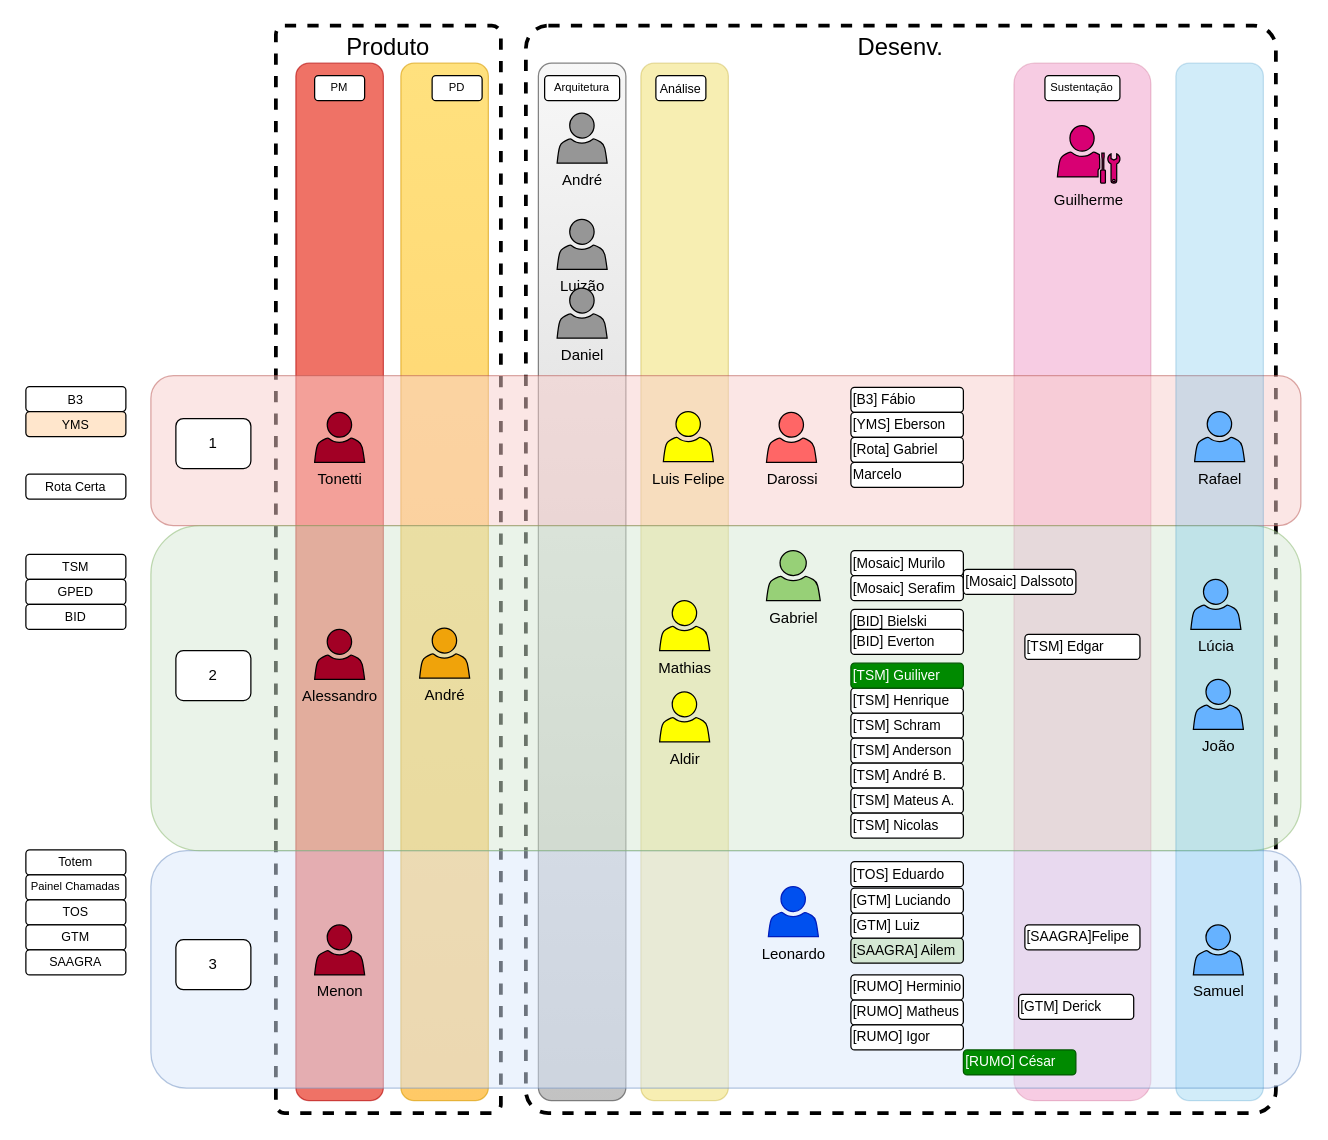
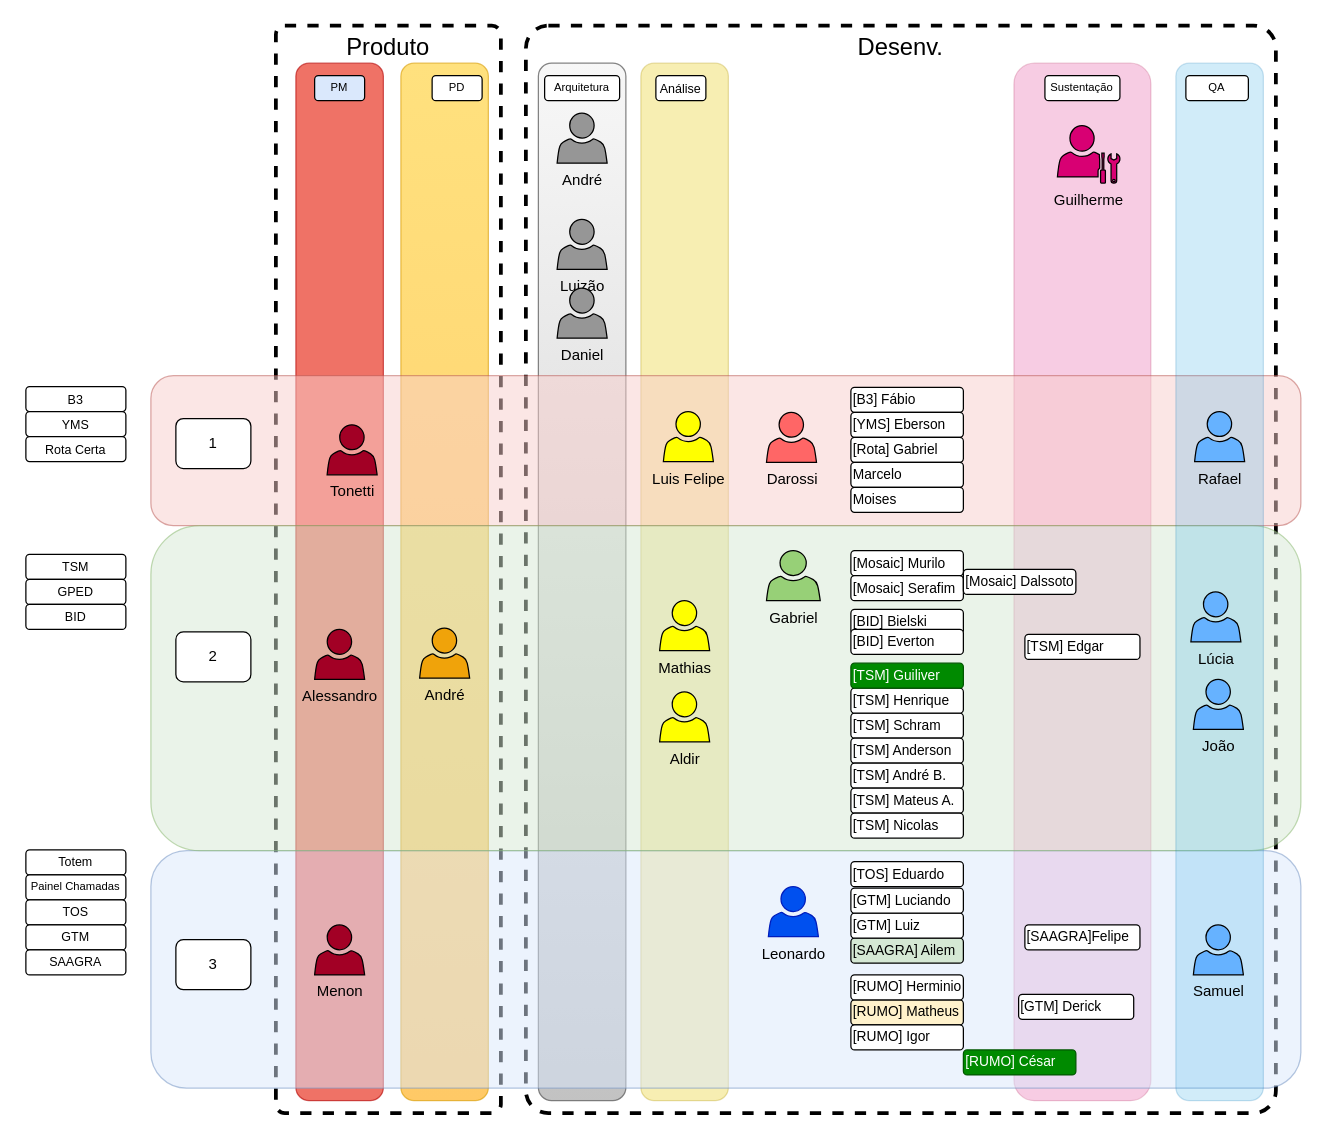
  <mxCell id="0" />
  <mxCell id="1" parent="0" />
  <mxCell id="2" value="Desenv." style="rounded=1;whiteSpace=wrap;html=1;fillColor=default;verticalAlign=top;dashed=1;fillStyle=auto;glass=0;perimeterSpacing=2;strokeWidth=3;fontSize=19;arcSize=3;" parent="1" vertex="1"><mxGeometry x="420" y="20" width="600" height="870" as="geometry" /></mxCell>
  <mxCell id="3" value="Produto" style="rounded=1;whiteSpace=wrap;html=1;fillColor=default;verticalAlign=top;dashed=1;fillStyle=auto;glass=0;perimeterSpacing=2;strokeWidth=3;fontSize=19;arcSize=4;" parent="1" vertex="1"><mxGeometry x="220" y="20" width="180" height="870" as="geometry" /></mxCell>
  <mxCell id="4" value="" style="rounded=1;whiteSpace=wrap;html=1;fillColor=#e51400;strokeColor=#B20000;opacity=60;fontColor=#ffffff;" parent="1" vertex="1"><mxGeometry x="236" y="50" width="70" height="830" as="geometry" /></mxCell>
  <mxCell id="5" value="" style="rounded=1;whiteSpace=wrap;html=1;fillColor=#ffcd28;strokeColor=#d79b00;opacity=60;gradientColor=#ffa500;" parent="1" vertex="1"><mxGeometry x="320" y="50" width="70" height="830" as="geometry" /></mxCell>
  <mxCell id="6" value="" style="rounded=1;whiteSpace=wrap;html=1;fillColor=#f5f5f5;strokeColor=#666666;opacity=80;gradientColor=#b3b3b3;" parent="1" vertex="1"><mxGeometry x="430" y="50" width="70" height="830" as="geometry" /></mxCell>
  <mxCell id="7" value="" style="rounded=1;whiteSpace=wrap;html=1;fillColor=#e3c800;fontColor=#000000;strokeColor=#B09500;opacity=30;" parent="1" vertex="1"><mxGeometry x="512" y="50" width="70" height="830" as="geometry" /></mxCell>
  <mxCell id="8" value="" style="rounded=1;whiteSpace=wrap;html=1;fillStyle=auto;opacity=20;fillColor=#d80073;strokeColor=#A50040;fontColor=#ffffff;" parent="1" vertex="1"><mxGeometry x="810.47" y="50" width="109.53" height="830" as="geometry" /></mxCell>
  <mxCell id="9" value="" style="rounded=1;whiteSpace=wrap;html=1;fillStyle=auto;opacity=50;fillColor=#dae8fc;strokeColor=#6c8ebf;" parent="1" vertex="1"><mxGeometry x="120" y="680" width="920" height="190" as="geometry" /></mxCell>
  <mxCell id="10" value="" style="rounded=1;whiteSpace=wrap;html=1;fillStyle=auto;opacity=50;fillColor=#f8cecc;strokeColor=#b85450;" parent="1" vertex="1"><mxGeometry x="120" y="300" width="920" height="120" as="geometry" /></mxCell>
  <mxCell id="11" value="" style="rounded=1;whiteSpace=wrap;html=1;fillStyle=auto;opacity=50;fillColor=#d5e8d4;strokeColor=#82b366;" parent="1" vertex="1"><mxGeometry x="120" y="420" width="920" height="260" as="geometry" /></mxCell>
  <mxCell id="12" value="Darossi" style="sketch=0;pointerEvents=1;shadow=0;dashed=0;html=1;strokeColor=default;labelPosition=center;verticalLabelPosition=bottom;verticalAlign=top;outlineConnect=0;align=center;shape=mxgraph.office.users.user;fillColor=#FF6666;" parent="1" vertex="1"><mxGeometry x="612.5" y="329.38" width="40" height="40" as="geometry" /></mxCell>
  <mxCell id="13" value="Gabriel" style="sketch=0;pointerEvents=1;shadow=0;dashed=0;html=1;strokeColor=default;labelPosition=center;verticalLabelPosition=bottom;verticalAlign=top;outlineConnect=0;align=center;shape=mxgraph.office.users.user;fillColor=#97D077;" parent="1" vertex="1"><mxGeometry x="612.5" y="440" width="43" height="40" as="geometry" /></mxCell>
  <mxCell id="14" value="&lt;font color=&quot;#000000&quot;&gt;Leonardo&lt;/font&gt;" style="sketch=0;pointerEvents=1;shadow=0;dashed=0;html=1;strokeColor=#001DBC;labelPosition=center;verticalLabelPosition=bottom;verticalAlign=top;outlineConnect=0;align=center;shape=mxgraph.office.users.user;fillColor=#0050ef;fontColor=#FFFFFF;" parent="1" vertex="1"><mxGeometry x="614" y="708.83" width="40" height="40" as="geometry" /></mxCell>
  <mxCell id="15" value="&lt;font color=&quot;#000000&quot;&gt;Guilherme&lt;/font&gt;" style="sketch=0;pointerEvents=1;shadow=0;dashed=0;html=1;strokeColor=default;fillColor=#d80073;labelPosition=center;verticalLabelPosition=bottom;verticalAlign=top;outlineConnect=0;align=center;shape=mxgraph.office.users.administrator;fontColor=#ffffff;" parent="1" vertex="1"><mxGeometry x="845.24" y="100" width="50" height="46" as="geometry" /></mxCell>
  <mxCell id="16" value="Análise" style="rounded=1;whiteSpace=wrap;html=1;fontSize=10;" parent="1" vertex="1"><mxGeometry x="524" y="60" width="40" height="20" as="geometry" /></mxCell>
  <mxCell id="17" value="Arquitetura" style="rounded=1;whiteSpace=wrap;html=1;fontSize=9;" parent="1" vertex="1"><mxGeometry x="435" y="60" width="60" height="20" as="geometry" /></mxCell>
  <mxCell id="18" value="B3" style="rounded=1;whiteSpace=wrap;html=1;fontSize=10;" parent="1" vertex="1"><mxGeometry x="20" y="308.76" width="80" height="20" as="geometry" /></mxCell>
- <mxCell id="19" value="YMS" style="rounded=1;whiteSpace=wrap;html=1;fontSize=10;fillColor=#ffe6cc;" parent="1" vertex="1"><mxGeometry x="20" y="328.76" width="80" height="20" as="geometry" /></mxCell>
+ <mxCell id="19" value="YMS" style="rounded=1;whiteSpace=wrap;html=1;fontSize=10;" parent="1" vertex="1"><mxGeometry x="20" y="328.76" width="80" height="20" as="geometry" /></mxCell>
  <mxCell id="20" value="TSM" style="rounded=1;whiteSpace=wrap;html=1;fontSize=10;" parent="1" vertex="1"><mxGeometry x="20" y="443" width="80" height="20" as="geometry" /></mxCell>
  <mxCell id="21" value="GPED" style="rounded=1;whiteSpace=wrap;html=1;fontSize=10;" parent="1" vertex="1"><mxGeometry x="20" y="463" width="80" height="20" as="geometry" /></mxCell>
- <mxCell id="22" value="Rota Certa" style="rounded=1;whiteSpace=wrap;html=1;fontSize=10;" parent="1" vertex="1"><mxGeometry x="20" y="378.76" width="80" height="20" as="geometry" /></mxCell>
+ <mxCell id="22" value="Rota Certa" style="rounded=1;whiteSpace=wrap;html=1;fontSize=10;" parent="1" vertex="1"><mxGeometry x="20" y="348.76" width="80" height="20" as="geometry" /></mxCell>
  <mxCell id="23" value="Totem" style="rounded=1;whiteSpace=wrap;html=1;fontSize=10;" parent="1" vertex="1"><mxGeometry x="20" y="679.43" width="80" height="20" as="geometry" /></mxCell>
  <mxCell id="24" value="Painel Chamadas" style="rounded=1;whiteSpace=wrap;html=1;fontSize=9;" parent="1" vertex="1"><mxGeometry x="20" y="699.43" width="80" height="20" as="geometry" /></mxCell>
  <mxCell id="25" value="1" style="rounded=1;whiteSpace=wrap;html=1;fillColor=#FFFFFF;" parent="1" vertex="1"><mxGeometry x="140" y="334.38" width="60" height="40" as="geometry" /></mxCell>
  <mxCell id="26" value="3" style="rounded=1;whiteSpace=wrap;html=1;fillColor=#FFFFFF;" parent="1" vertex="1"><mxGeometry x="140" y="751.26" width="60" height="40" as="geometry" /></mxCell>
  <mxCell id="27" value="Sustentação" style="rounded=1;whiteSpace=wrap;html=1;fillColor=#FFFFFF;fontSize=9;" parent="1" vertex="1"><mxGeometry x="835.24" y="60" width="60" height="20" as="geometry" /></mxCell>
- <mxCell id="28" value="2" style="rounded=1;whiteSpace=wrap;html=1;fillColor=#FFFFFF;" parent="1" vertex="1"><mxGeometry x="140" y="520" width="60" height="40" as="geometry" /></mxCell>
- <mxCell id="29" value="PM" style="rounded=1;whiteSpace=wrap;html=1;fontSize=9;" parent="1" vertex="1"><mxGeometry x="251" y="60" width="40" height="20" as="geometry" /></mxCell>
+ <mxCell id="28" value="2" style="rounded=1;whiteSpace=wrap;html=1;fillColor=#FFFFFF;" parent="1" vertex="1"><mxGeometry x="140" y="505" width="60" height="40" as="geometry" /></mxCell>
+ <mxCell id="29" value="PM" style="rounded=1;whiteSpace=wrap;html=1;fontSize=9;fillColor=#dae8fc;" parent="1" vertex="1"><mxGeometry x="251" y="60" width="40" height="20" as="geometry" /></mxCell>
  <mxCell id="30" value="PD" style="rounded=1;whiteSpace=wrap;html=1;fontSize=9;" parent="1" vertex="1"><mxGeometry x="345" y="60" width="40" height="20" as="geometry" /></mxCell>
  <mxCell id="31" value="Luis Felipe" style="sketch=0;pointerEvents=1;shadow=0;dashed=0;html=1;labelPosition=center;verticalLabelPosition=bottom;verticalAlign=top;outlineConnect=0;align=center;shape=mxgraph.office.users.user;fillColor=#FFFF00;" parent="1" vertex="1"><mxGeometry x="530" y="328.76" width="40" height="40" as="geometry" /></mxCell>
  <mxCell id="32" value="Mathias" style="sketch=0;pointerEvents=1;shadow=0;dashed=0;html=1;labelPosition=center;verticalLabelPosition=bottom;verticalAlign=top;outlineConnect=0;align=center;shape=mxgraph.office.users.user;fillColor=#FFFF00;" parent="1" vertex="1"><mxGeometry x="527" y="480" width="40" height="40" as="geometry" /></mxCell>
  <mxCell id="33" value="André" style="sketch=0;pointerEvents=1;shadow=0;dashed=0;html=1;labelPosition=center;verticalLabelPosition=bottom;verticalAlign=top;outlineConnect=0;align=center;shape=mxgraph.office.users.user;fillColor=#f0a30a;fontColor=#000000;strokeColor=#000000;" parent="1" vertex="1"><mxGeometry x="335" y="502" width="40" height="40" as="geometry" /></mxCell>
  <mxCell id="34" value="Alessandro" style="sketch=0;pointerEvents=1;shadow=0;dashed=0;html=1;labelPosition=center;verticalLabelPosition=bottom;verticalAlign=top;outlineConnect=0;align=center;shape=mxgraph.office.users.user;fillColor=#a20025;fontColor=#000000;strokeColor=#000000;" parent="1" vertex="1"><mxGeometry x="251" y="503" width="40" height="40" as="geometry" /></mxCell>
- <mxCell id="35" value="Tonetti" style="sketch=0;pointerEvents=1;shadow=0;dashed=0;html=1;labelPosition=center;verticalLabelPosition=bottom;verticalAlign=top;outlineConnect=0;align=center;shape=mxgraph.office.users.user;fillColor=#a20025;fontColor=#000000;strokeColor=#000000;" parent="1" vertex="1"><mxGeometry x="251" y="329.38" width="40" height="40" as="geometry" /></mxCell>
+ <mxCell id="35" value="Tonetti" style="sketch=0;pointerEvents=1;shadow=0;dashed=0;html=1;labelPosition=center;verticalLabelPosition=bottom;verticalAlign=top;outlineConnect=0;align=center;shape=mxgraph.office.users.user;fillColor=#a20025;fontColor=#000000;strokeColor=#000000;" parent="1" vertex="1"><mxGeometry x="261" y="339.38" width="40" height="40" as="geometry" /></mxCell>
  <mxCell id="36" value="BID" style="rounded=1;whiteSpace=wrap;html=1;fontSize=10;" parent="1" vertex="1"><mxGeometry x="20" y="483" width="80" height="20" as="geometry" /></mxCell>
  <mxCell id="37" value="TOS" style="rounded=1;whiteSpace=wrap;html=1;fontSize=10;" parent="1" vertex="1"><mxGeometry x="20" y="719.43" width="80" height="20" as="geometry" /></mxCell>
  <mxCell id="38" value="" style="rounded=1;whiteSpace=wrap;html=1;fillStyle=auto;opacity=20;fillColor=#1ba1e2;strokeColor=#006EAF;fontColor=#ffffff;" parent="1" vertex="1"><mxGeometry x="940" y="50" width="70" height="830" as="geometry" /></mxCell>
+ <mxCell id="39" value="QA" style="rounded=1;whiteSpace=wrap;html=1;fillColor=#FFFFFF;fontSize=9;" parent="1" vertex="1"><mxGeometry x="948" y="60" width="50" height="20" as="geometry" /></mxCell>
  <mxCell id="40" value="André" style="sketch=0;pointerEvents=1;shadow=0;dashed=0;html=1;labelPosition=center;verticalLabelPosition=bottom;verticalAlign=top;outlineConnect=0;align=center;shape=mxgraph.office.users.user;fillColor=#969696;" parent="1" vertex="1"><mxGeometry x="445" y="90" width="40" height="40" as="geometry" /></mxCell>
  <mxCell id="41" value="Luizão" style="sketch=0;pointerEvents=1;shadow=0;dashed=0;html=1;labelPosition=center;verticalLabelPosition=bottom;verticalAlign=top;outlineConnect=0;align=center;shape=mxgraph.office.users.user;fillColor=#969696;" parent="1" vertex="1"><mxGeometry x="445" y="175" width="40" height="40" as="geometry" /></mxCell>
  <mxCell id="42" value="Daniel" style="sketch=0;pointerEvents=1;shadow=0;dashed=0;html=1;labelPosition=center;verticalLabelPosition=bottom;verticalAlign=top;outlineConnect=0;align=center;shape=mxgraph.office.users.user;fillColor=#969696;" parent="1" vertex="1"><mxGeometry x="445" y="230" width="40" height="40" as="geometry" /></mxCell>
  <mxCell id="43" value="Aldir" style="sketch=0;pointerEvents=1;shadow=0;dashed=0;html=1;labelPosition=center;verticalLabelPosition=bottom;verticalAlign=top;outlineConnect=0;align=center;shape=mxgraph.office.users.user;fillColor=#FFFF00;" parent="1" vertex="1"><mxGeometry x="527" y="553" width="40" height="40" as="geometry" /></mxCell>
  <mxCell id="44" value="Menon" style="sketch=0;pointerEvents=1;shadow=0;dashed=0;html=1;labelPosition=center;verticalLabelPosition=bottom;verticalAlign=top;outlineConnect=0;align=center;shape=mxgraph.office.users.user;fillColor=#a20025;fontColor=#000000;strokeColor=#000000;" parent="1" vertex="1"><mxGeometry x="251" y="739.43" width="40" height="40" as="geometry" /></mxCell>
  <mxCell id="45" value="&lt;font color=&quot;#000000&quot;&gt;Rafael&lt;/font&gt;" style="sketch=0;pointerEvents=1;shadow=0;dashed=0;html=1;labelPosition=center;verticalLabelPosition=bottom;verticalAlign=top;outlineConnect=0;align=center;shape=mxgraph.office.users.user;fillColor=#66B2FF;fontColor=#ffffff;strokeColor=#000000;" parent="1" vertex="1"><mxGeometry x="955" y="328.76" width="40" height="40" as="geometry" /></mxCell>
- <mxCell id="46" value="&lt;font color=&quot;#000000&quot;&gt;Lúcia&lt;/font&gt;" style="sketch=0;pointerEvents=1;shadow=0;dashed=0;html=1;labelPosition=center;verticalLabelPosition=bottom;verticalAlign=top;outlineConnect=0;align=center;shape=mxgraph.office.users.user;fillColor=#66B2FF;fontColor=#ffffff;strokeColor=#000000;" parent="1" vertex="1"><mxGeometry x="952" y="463" width="40" height="40" as="geometry" /></mxCell>
+ <mxCell id="46" value="&lt;font color=&quot;#000000&quot;&gt;Lúcia&lt;/font&gt;" style="sketch=0;pointerEvents=1;shadow=0;dashed=0;html=1;labelPosition=center;verticalLabelPosition=bottom;verticalAlign=top;outlineConnect=0;align=center;shape=mxgraph.office.users.user;fillColor=#66B2FF;fontColor=#ffffff;strokeColor=#000000;" parent="1" vertex="1"><mxGeometry x="952" y="473" width="40" height="40" as="geometry" /></mxCell>
  <mxCell id="47" value="&lt;font color=&quot;#000000&quot;&gt;João&lt;/font&gt;" style="sketch=0;pointerEvents=1;shadow=0;dashed=0;html=1;labelPosition=center;verticalLabelPosition=bottom;verticalAlign=top;outlineConnect=0;align=center;shape=mxgraph.office.users.user;fillColor=#66B2FF;fontColor=#ffffff;strokeColor=#000000;" parent="1" vertex="1"><mxGeometry x="954" y="543" width="40" height="40" as="geometry" /></mxCell>
  <mxCell id="48" value="[SAAGRA] Ailem" style="rounded=1;whiteSpace=wrap;html=1;fontSize=11;align=left;fillColor=#d5e8d4;" parent="1" vertex="1"><mxGeometry x="680" y="750.03" width="90" height="20" as="geometry" /></mxCell>
  <mxCell id="49" value="[B3] Fábio" style="rounded=1;whiteSpace=wrap;html=1;fontSize=11;align=left;" parent="1" vertex="1"><mxGeometry x="680" y="309.38" width="90" height="20" as="geometry" /></mxCell>
  <mxCell id="50" value="[YMS] Eberson" style="rounded=1;whiteSpace=wrap;html=1;fontSize=11;align=left;" parent="1" vertex="1"><mxGeometry x="680" y="329.38" width="90" height="20" as="geometry" /></mxCell>
  <mxCell id="51" value="[Rota] Gabriel" style="rounded=1;whiteSpace=wrap;html=1;fontSize=11;align=left;" parent="1" vertex="1"><mxGeometry x="680" y="349.38" width="90" height="20" as="geometry" /></mxCell>
  <mxCell id="52" value="Marcelo" style="rounded=1;whiteSpace=wrap;html=1;fontSize=11;align=left;" parent="1" vertex="1"><mxGeometry x="680" y="369.38" width="90" height="20" as="geometry" /></mxCell>
- <mxCell id="54" value="[RUMO] Matheus" style="rounded=1;whiteSpace=wrap;html=1;fontSize=11;align=left;" parent="1" vertex="1"><mxGeometry x="680" y="799.43" width="90" height="20" as="geometry" /></mxCell>
+ <mxCell id="53" value="Moises" style="rounded=1;whiteSpace=wrap;html=1;fontSize=11;align=left;" parent="1" vertex="1"><mxGeometry x="680" y="389.38" width="90" height="20" as="geometry" /></mxCell>
+ <mxCell id="54" value="[RUMO] Matheus" style="rounded=1;whiteSpace=wrap;html=1;fontSize=11;align=left;fillColor=#fff2cc;" parent="1" vertex="1"><mxGeometry x="680" y="799.43" width="90" height="20" as="geometry" /></mxCell>
  <mxCell id="55" value="[RUMO] Igor" style="rounded=1;whiteSpace=wrap;html=1;fontSize=11;align=left;" parent="1" vertex="1"><mxGeometry x="680" y="819.43" width="90" height="20" as="geometry" /></mxCell>
  <mxCell id="56" value="[RUMO] Herminio" style="rounded=1;whiteSpace=wrap;html=1;fontSize=11;align=left;" parent="1" vertex="1"><mxGeometry x="680" y="779.43" width="90" height="20" as="geometry" /></mxCell>
  <mxCell id="57" value="[Mosaic] Murilo" style="rounded=1;whiteSpace=wrap;html=1;fontSize=11;align=left;" parent="1" vertex="1"><mxGeometry x="680" y="440" width="90" height="20" as="geometry" /></mxCell>
  <mxCell id="58" value="[Mosaic] Serafim" style="rounded=1;whiteSpace=wrap;html=1;fontSize=11;align=left;" parent="1" vertex="1"><mxGeometry x="680" y="460" width="90" height="20" as="geometry" /></mxCell>
  <mxCell id="59" value="[BID] Bielski" style="rounded=1;whiteSpace=wrap;html=1;fontSize=11;align=left;" parent="1" vertex="1"><mxGeometry x="680" y="487" width="90" height="20" as="geometry" /></mxCell>
  <mxCell id="60" value="[BID] Everton" style="rounded=1;whiteSpace=wrap;html=1;fontSize=11;align=left;" parent="1" vertex="1"><mxGeometry x="680" y="503" width="90" height="20" as="geometry" /></mxCell>
  <mxCell id="61" value="[TSM] Schram" style="rounded=1;whiteSpace=wrap;html=1;fontSize=11;align=left;" parent="1" vertex="1"><mxGeometry x="680" y="570" width="90" height="20" as="geometry" /></mxCell>
  <mxCell id="62" value="[TSM] Anderson" style="rounded=1;whiteSpace=wrap;html=1;fontSize=11;align=left;" parent="1" vertex="1"><mxGeometry x="680" y="590" width="90" height="20" as="geometry" /></mxCell>
  <mxCell id="63" value="[TSM] André B." style="rounded=1;whiteSpace=wrap;html=1;fontSize=11;align=left;" parent="1" vertex="1"><mxGeometry x="680" y="610" width="90" height="20" as="geometry" /></mxCell>
  <mxCell id="64" value="[TSM] Mateus A." style="rounded=1;whiteSpace=wrap;html=1;fontSize=11;align=left;" parent="1" vertex="1"><mxGeometry x="680" y="630" width="90" height="20" as="geometry" /></mxCell>
  <mxCell id="65" value="[TSM] Nicolas" style="rounded=1;whiteSpace=wrap;html=1;fontSize=11;align=left;" parent="1" vertex="1"><mxGeometry x="680" y="650" width="90" height="20" as="geometry" /></mxCell>
  <mxCell id="66" value="[SAAGRA]Felipe" style="rounded=1;whiteSpace=wrap;html=1;fontSize=11;align=left;" parent="1" vertex="1"><mxGeometry x="819.2" y="739.43" width="92.06" height="20" as="geometry" /></mxCell>
  <mxCell id="67" value="[GTM] Derick" style="rounded=1;whiteSpace=wrap;html=1;fontSize=11;align=left;" parent="1" vertex="1"><mxGeometry x="814.2" y="795.03" width="92.06" height="20" as="geometry" /></mxCell>
  <mxCell id="68" value="[TSM] Edgar" style="rounded=1;whiteSpace=wrap;html=1;fontSize=11;align=left;" parent="1" vertex="1"><mxGeometry x="819.21" y="507" width="92.06" height="20" as="geometry" /></mxCell>
  <mxCell id="69" value="[Mosaic] Dalssoto" style="rounded=1;whiteSpace=wrap;html=1;fontSize=11;align=left;" parent="1" vertex="1"><mxGeometry x="770" y="455" width="90" height="20" as="geometry" /></mxCell>
  <mxCell id="70" value="[GTM] Luiz" style="rounded=1;whiteSpace=wrap;html=1;fontSize=11;align=left;" parent="1" vertex="1"><mxGeometry x="680" y="730.03" width="90" height="20" as="geometry" /></mxCell>
  <mxCell id="71" value="[GTM] Luciando" style="rounded=1;whiteSpace=wrap;html=1;fontSize=11;align=left;" parent="1" vertex="1"><mxGeometry x="680" y="710.03" width="90" height="20" as="geometry" /></mxCell>
  <mxCell id="72" value="[TOS] Eduardo" style="rounded=1;whiteSpace=wrap;html=1;fontSize=11;align=left;" parent="1" vertex="1"><mxGeometry x="680" y="688.83" width="90" height="20" as="geometry" /></mxCell>
  <mxCell id="73" value="GTM" style="rounded=1;whiteSpace=wrap;html=1;fontSize=10;" parent="1" vertex="1"><mxGeometry x="20" y="739.43" width="80" height="20" as="geometry" /></mxCell>
  <mxCell id="74" value="SAAGRA" style="rounded=1;whiteSpace=wrap;html=1;fontSize=10;" parent="1" vertex="1"><mxGeometry x="20" y="759.43" width="80" height="20" as="geometry" /></mxCell>
  <mxCell id="75" value="&lt;font color=&quot;#000000&quot;&gt;Samuel&lt;/font&gt;" style="sketch=0;pointerEvents=1;shadow=0;dashed=0;html=1;labelPosition=center;verticalLabelPosition=bottom;verticalAlign=top;outlineConnect=0;align=center;shape=mxgraph.office.users.user;fillColor=#66B2FF;fontColor=#ffffff;strokeColor=#000000;" parent="1" vertex="1"><mxGeometry x="954" y="739.43" width="40" height="40" as="geometry" /></mxCell>
  <mxCell id="76" value="[RUMO] César" style="rounded=1;whiteSpace=wrap;html=1;fontSize=11;align=left;fillColor=#008a00;fontColor=#ffffff;strokeColor=#005700;" parent="1" vertex="1"><mxGeometry x="770" y="839.43" width="90" height="20" as="geometry" /></mxCell>
  <mxCell id="77" value="[TSM] Henrique" style="rounded=1;whiteSpace=wrap;html=1;fontSize=11;align=left;" parent="1" vertex="1"><mxGeometry x="680" y="550" width="90" height="20" as="geometry" /></mxCell>
  <mxCell id="78" value="[TSM] Guiliver" style="rounded=1;whiteSpace=wrap;html=1;fontSize=11;align=left;fillColor=#008a00;strokeColor=#005700;fontColor=#ffffff;" parent="1" vertex="1"><mxGeometry x="680" y="530" width="90" height="20" as="geometry" /></mxCell>
